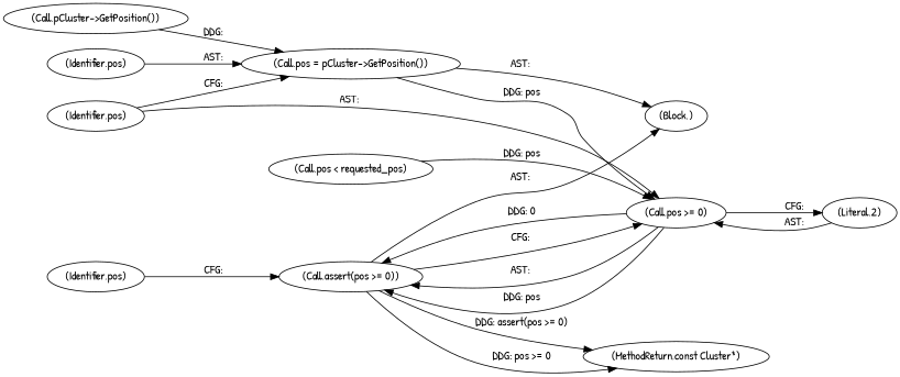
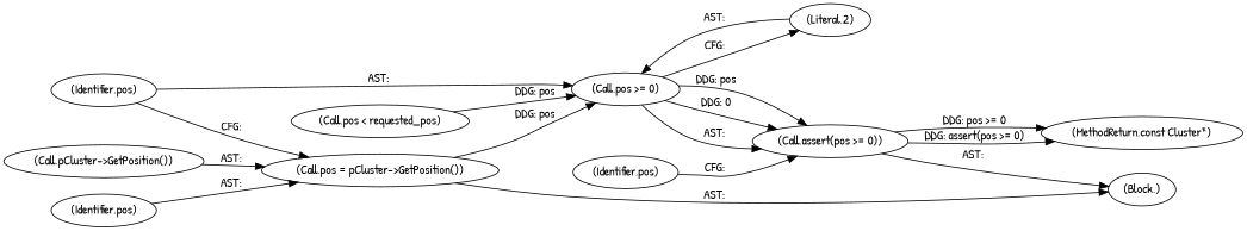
  digraph {
    fontname="Patrick Hand"
    rankdir=LR
    node [fontname="Patrick Hand"]
    edge [fontname="Patrick Hand"]
    n1 [label="(Call,assert(pos >= 0))"]
    n2 [label="(Call,pos >= 0)"]
    n3 [label="(Block,)"]
    n4 [label="(MethodReturn,const Cluster*)"]
    n5 [label="(Literal,2)"]
    n6 [label="(Call,pos < requested_pos)"]
    n7 [label="(Call,pos = pCluster->GetPosition())"]
    n8 [label="(Call,pCluster->GetPosition())"]
    n9 [label="(Identifier,pos)"]
    n10 [label="(Identifier,pos)"]
    n11 [label="(Identifier,pos)"]
-   n1 -> n2 [label="CFG: "]
    n1 -> n3 [label="AST: "]
    n1 -> n4 [label="DDG: assert(pos >= 0)"]
    n1 -> n4 [label="DDG: pos >= 0"]
    n2 -> n1 [label="AST: "]
    n2 -> n1 [label="DDG: pos"]
    n2 -> n1 [label="DDG: 0"]
    n2 -> n5 [label="CFG: "]
    n5 -> n2 [label="AST: "]
    n6 -> n2 [label="DDG: pos"]
    n7 -> n2 [label="DDG: pos"]
    n7 -> n3 [label="AST: "]
-   n8 -> n7 [label="DDG: "]
+   n8 -> n7 [label="AST: "]
    n9 -> n7 [label="AST: "]
    n10 -> n2 [label="AST: "]
    n10 -> n7 [label="CFG: "]
    n11 -> n1 [label="CFG: "]
  }
